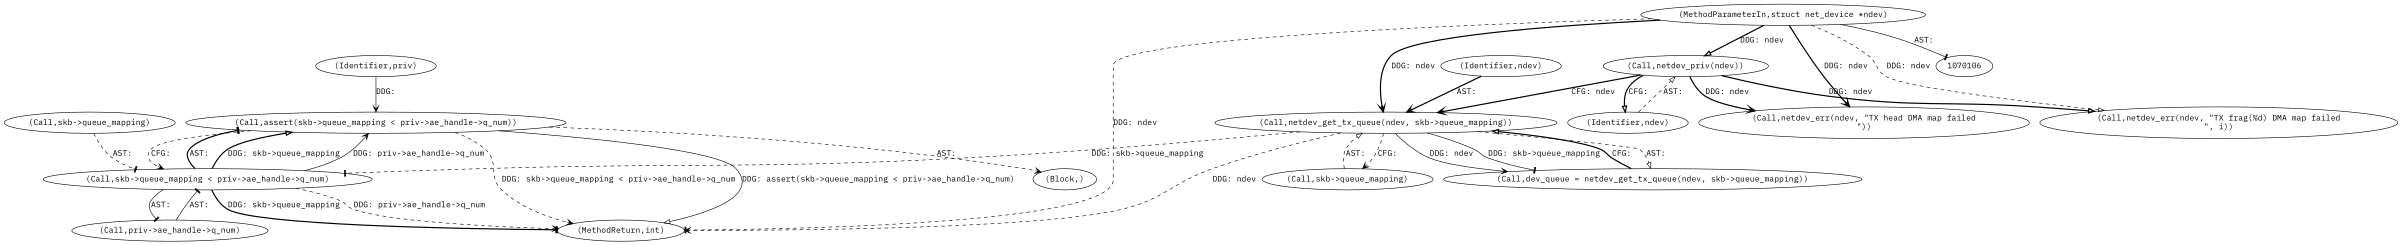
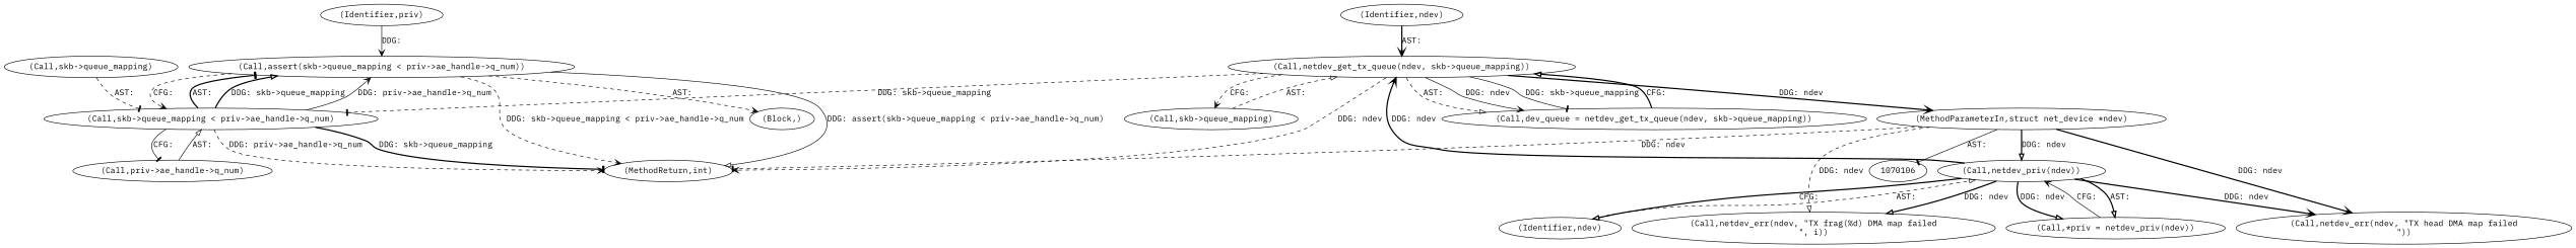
  digraph {
    fontname="IBM Plex Mono"
    node [fontname="IBM Plex Mono"]
    edge [arrowhead=vee fontname="IBM Plex Mono" style=bold]
    n1 [label="(Call,assert(skb->queue_mapping < priv->ae_handle->q_num))"]
    n2 [label="(Call,skb->queue_mapping < priv->ae_handle->q_num)"]
    n3 [label="(Block,)"]
    n4 [label="(MethodReturn,int)"]
    n5 [label="(Call,priv->ae_handle->q_num)"]
    n6 [label="(Call,netdev_get_tx_queue(ndev, skb->queue_mapping))"]
    n7 [label="(Call,skb->queue_mapping)"]
    n8 [label="(Call,dev_queue = netdev_get_tx_queue(ndev, skb->queue_mapping))"]
    n9 [label="(Call,netdev_priv(ndev))"]
+   n10 [label="(Call,*priv = netdev_priv(ndev))"]
    n11 [label="(Identifier,ndev)"]
    n12 [label="(Call,netdev_err(ndev, \"TX head DMA map failed\n\"))"]
    n13 [label="(Call,netdev_err(ndev, \"TX frag(%d) DMA map failed\n\", i))"]
    n14 [label="(MethodParameterIn,struct net_device *ndev)"]
    n15 [label=1070106]
    n16 [label="(Call,skb->queue_mapping)"]
    n17 [label="(Identifier,ndev)"]
    n18 [label="(Identifier,priv)"]
    n1 -> n2 [label="CFG: " style=dashed]
    n1 -> n3 [label="AST: " style=dashed]
    n1 -> n4 [label="DDG: skb->queue_mapping < priv->ae_handle->q_num" style=dashed]
    n1 -> n4 [arrowhead=onormal label="DDG: assert(skb->queue_mapping < priv->ae_handle->q_num)" style=solid]
    n2 -> n1 [arrowhead=tee label="AST: "]
    n2 -> n1 [arrowhead=onormal label="DDG: skb->queue_mapping"]
    n2 -> n1 [label="DDG: priv->ae_handle->q_num" style=solid]
    n2 -> n4 [arrowhead=tee label="DDG: skb->queue_mapping"]
    n2 -> n4 [label="DDG: priv->ae_handle->q_num" style=dashed]
-   n2 -> n5 [arrowhead=tee label="AST: " style=solid]
-   n5 -> n2 [arrowhead=tee label="AST: " style=solid]
+   n2 -> n5 [arrowhead=tee label="CFG: " style=solid]
+   n5 -> n2 [arrowhead=onormal label="AST: " style=solid]
    n6 -> n2 [arrowhead=tee label="DDG: skb->queue_mapping" style=dashed]
    n6 -> n4 [label="DDG: ndev" style=dashed]
    n6 -> n7 [label="CFG: " style=dashed]
    n6 -> n8 [arrowhead=onormal label="AST: " style=dashed]
    n6 -> n8 [label="DDG: ndev" style=solid]
    n6 -> n8 [arrowhead=tee label="DDG: skb->queue_mapping" style=solid]
    n7 -> n6 [arrowhead=onormal label="AST: " style=dashed]
    n8 -> n6 [arrowhead=onormal label="CFG: "]
-   n9 -> n6 [label="CFG: ndev"]
+   n9 -> n6 [label="DDG: ndev"]
+   n9 -> n10 [arrowhead=onormal label="AST: "]
+   n9 -> n10 [arrowhead=onormal label="DDG: ndev"]
    n9 -> n11 [arrowhead=onormal label="CFG: "]
    n9 -> n12 [label="DDG: ndev"]
    n9 -> n13 [arrowhead=onormal label="DDG: ndev"]
+   n10 -> n9 [label="CFG: " style=solid]
    n11 -> n9 [arrowhead=onormal label="AST: " style=dashed]
    n14 -> n4 [arrowhead=tee label="DDG: ndev" style=dashed]
-   n14 -> n6 [label="DDG: ndev"]
+   n6 -> n14 [label="DDG: ndev"]
    n14 -> n9 [arrowhead=onormal label="DDG: ndev"]
    n14 -> n12 [label="DDG: ndev"]
    n14 -> n13 [arrowhead=onormal label="DDG: ndev" style=dashed]
    n14 -> n15 [arrowhead=tee label="AST: " style=solid]
    n16 -> n2 [arrowhead=tee label="AST: " style=dashed]
    n17 -> n6 [label="AST: "]
    n18 -> n1 [label="DDG: " style=solid]
  }
